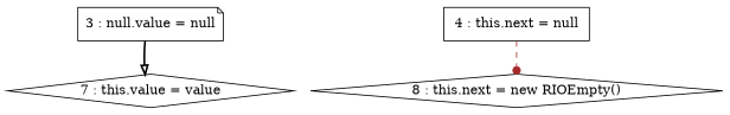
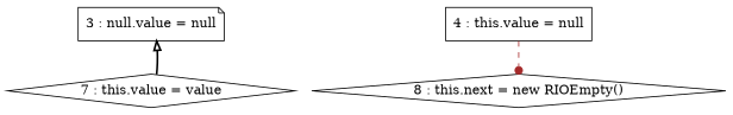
  digraph {
    node [shape=diamond]
    n1 [label="3 : null.value = null" shape=note]
    "7 : this.value = value"
-   "4 : this.next = null" [shape=box]
+   "4 : this.next = null" [shape=box label="4 : this.value = null"]
    "8 : this.next = new RIOEmpty()"
-   n1 -> "7 : this.value = value" [arrowhead=onormal color=black style=bold]
+   "7 : this.value = value" -> n1 [arrowhead=onormal color=black style=bold]
    "4 : this.next = null" -> "8 : this.next = new RIOEmpty()" [arrowhead=dot color=brown style=dashed]
  }
